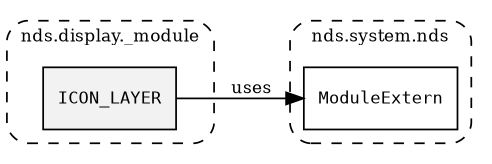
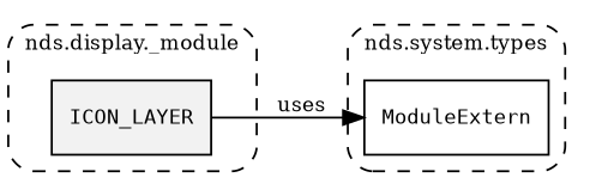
  digraph {
    fontsize=10
    rankdir=LR
    node [fontsize=10 shape=box]
    n1 [label=<<font face="monospace"><table align="center" border="0" cellspacing="0" cellpadding="0"><tr><td href="../../../content/packages/nds.system.types.html#Subtype-ModuleExtern" title="Subtype defined in nds.system.types">ModuleExtern</td></tr></table></font>>]
    n2 [fillcolor="#0000000D" label=<<font face="monospace"><table align="center" border="0" cellspacing="0" cellpadding="0"><tr><td href="../../../content/packages/nds.display._module.html#Constant-ICON_LAYER" title="Constant defined in nds.display._module">ICON_LAYER</td></tr></table></font>> style=filled]
    subgraph cluster_1 {
-     label="nds.system.nds"
+     label="nds.system.types"
      style="dashed, rounded"
      n1
    }
    subgraph cluster_2 {
      label="nds.display._module"
      style="dashed, rounded"
      n2
    }
    n2 -> n1 [fontsize=10 label=uses]
  }
